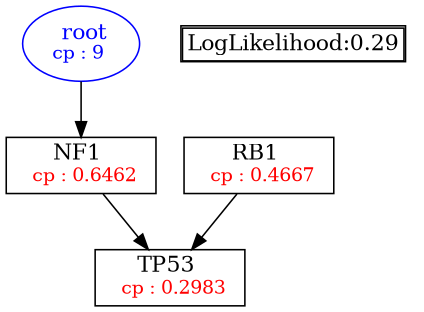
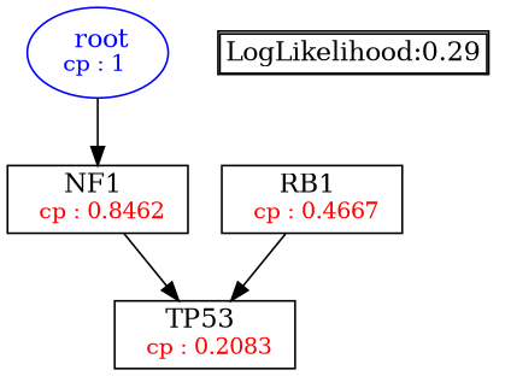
  digraph {
    fontsize=10
    node [shape=box]
-   n1 [color=Blue label=<<font color='Blue'> root</font><br/><font color='Blue' POINT-SIZE='12'>cp : 9 </font>> shape=oval]
-   n2 [label=<NF1 <br/> <font color='Red' POINT-SIZE='12'> cp : 0.6462 </font>>]
-   n3 [label=<TP53 <br/> <font color='Red' POINT-SIZE='12'> cp : 0.2983 </font>>]
+   n1 [color=Blue label=<<font color='Blue'> root</font><br/><font color='Blue' POINT-SIZE='12'>cp : 1 </font>> shape=oval]
+   n2 [label=<NF1 <br/> <font color='Red' POINT-SIZE='12'> cp : 0.8462 </font>>]
+   n3 [label=<TP53 <br/> <font color='Red' POINT-SIZE='12'> cp : 0.2083 </font>>]
    n4 [label=<RB1 <br/> <font color='Red' POINT-SIZE='12'> cp : 0.4667 </font>>]
    n5 [label=<<TABLE BORDER="1" CELLBORDER="1" CELLSPACING="0" >     <TR><TD ALIGN="LEFT">LogLikelihood:0.29</TD></TR>     </TABLE>> shape=plaintext]
    n1 -> n2
    n2 -> n3
    n4 -> n3
  }
